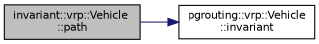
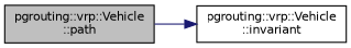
  digraph {
    rankdir=LR
    node [color=black fontname=Helvetica fontsize=10 shape=record style=filled]
-   n1 [fillcolor=grey75 fontcolor=black height=0.2 label="invariant::vrp::Vehicle\l::path" width=0.4]
+   n1 [fillcolor=grey75 fontcolor=black height=0.2 label="pgrouting::vrp::Vehicle\l::path" width=0.4]
    n2 [fillcolor=white height=0.2 label="pgrouting::vrp::Vehicle\l::invariant" width=0.4]
    n1 -> n2 [color=midnightblue fontname=Helvetica fontsize=10 labelfontname=Helvetica labelfontsize=10 style=solid]
  }
